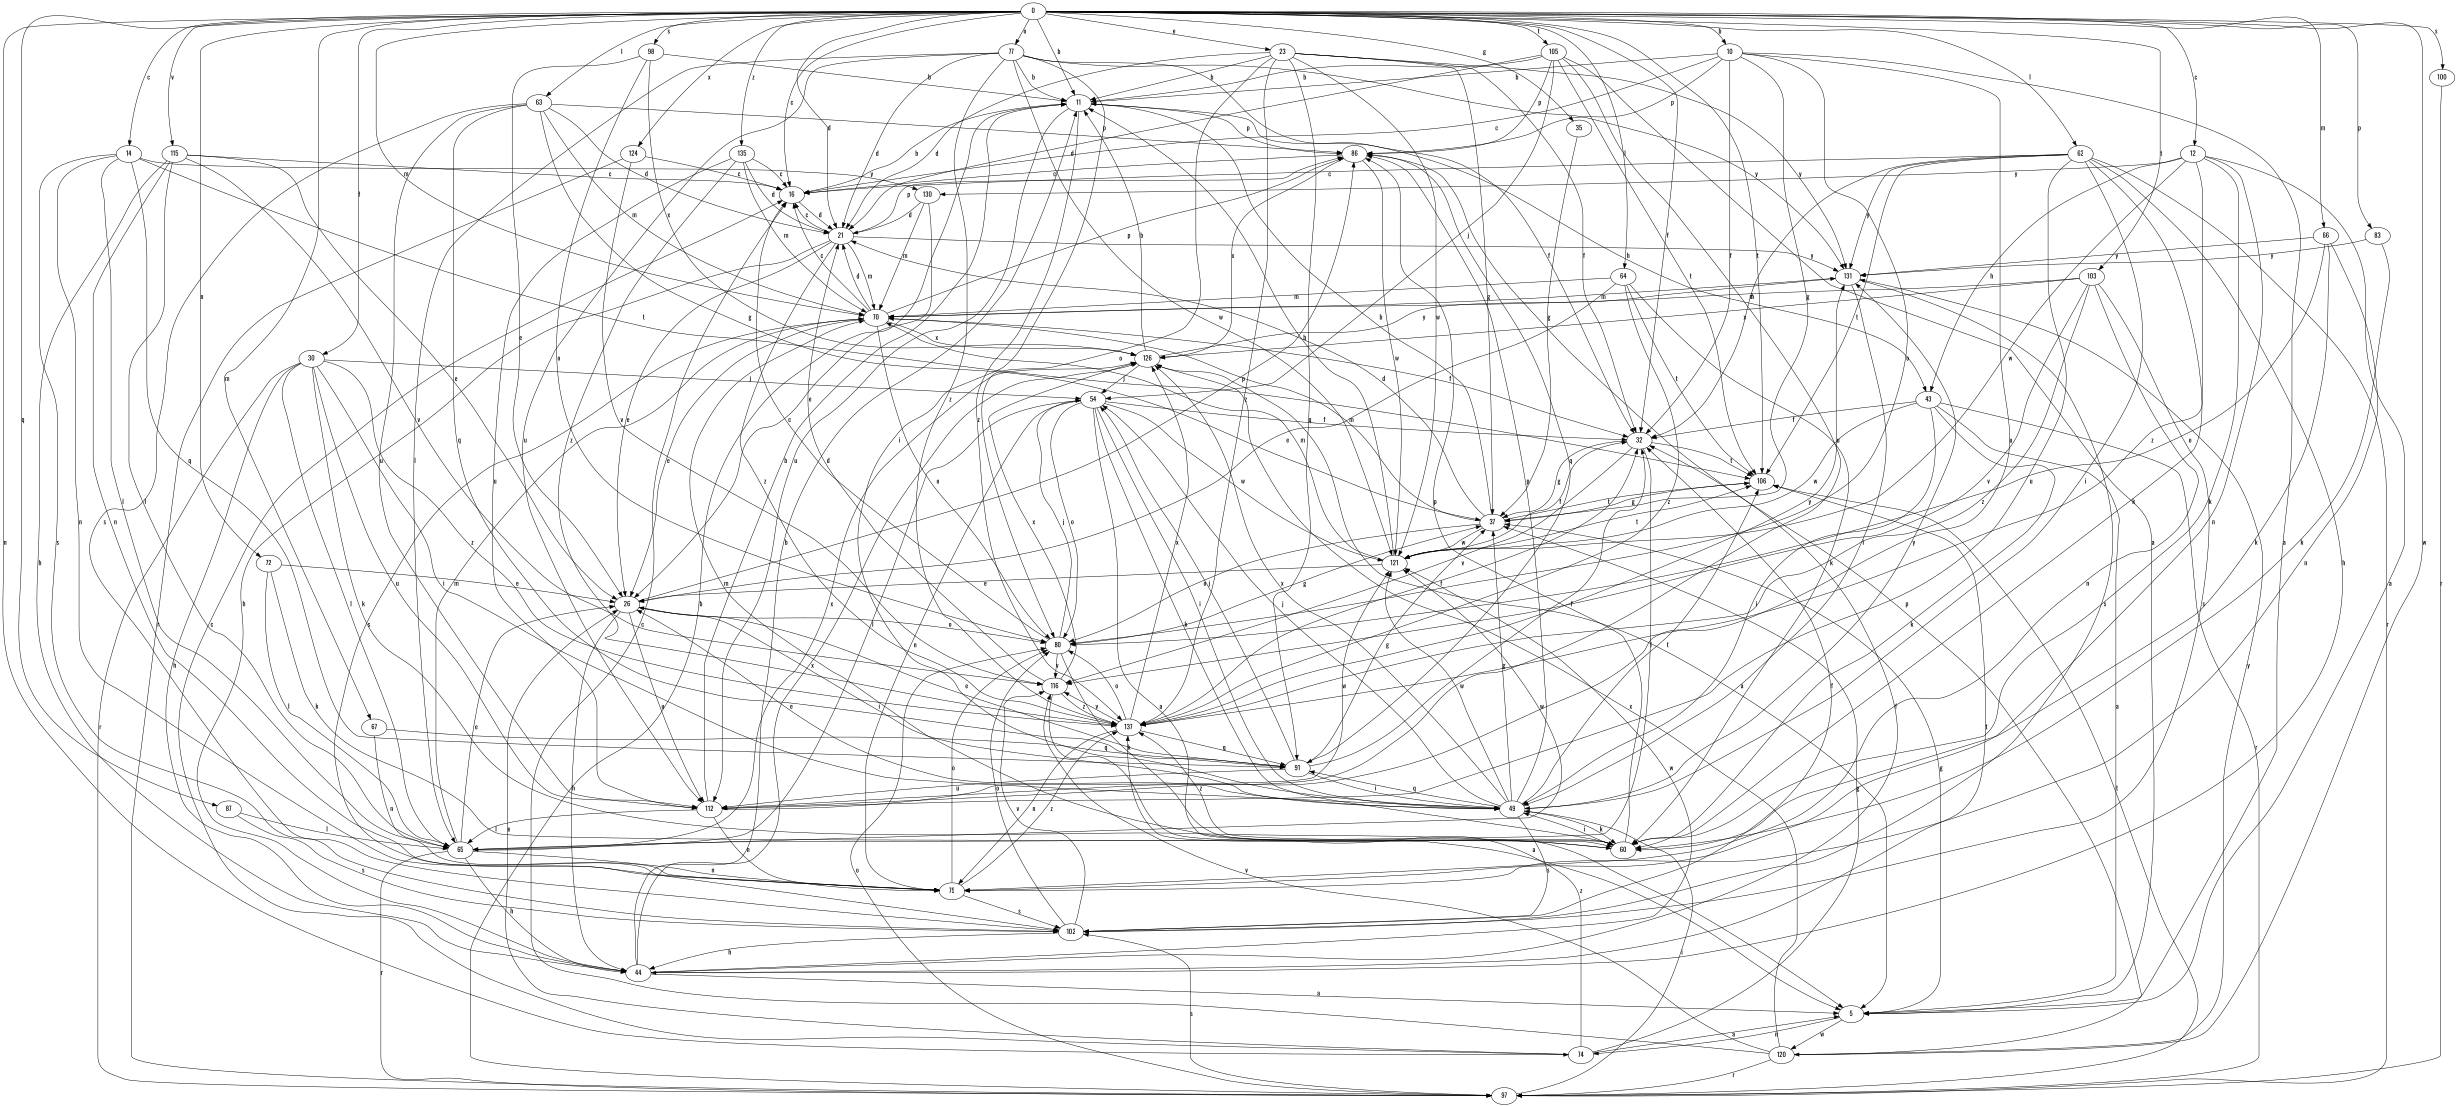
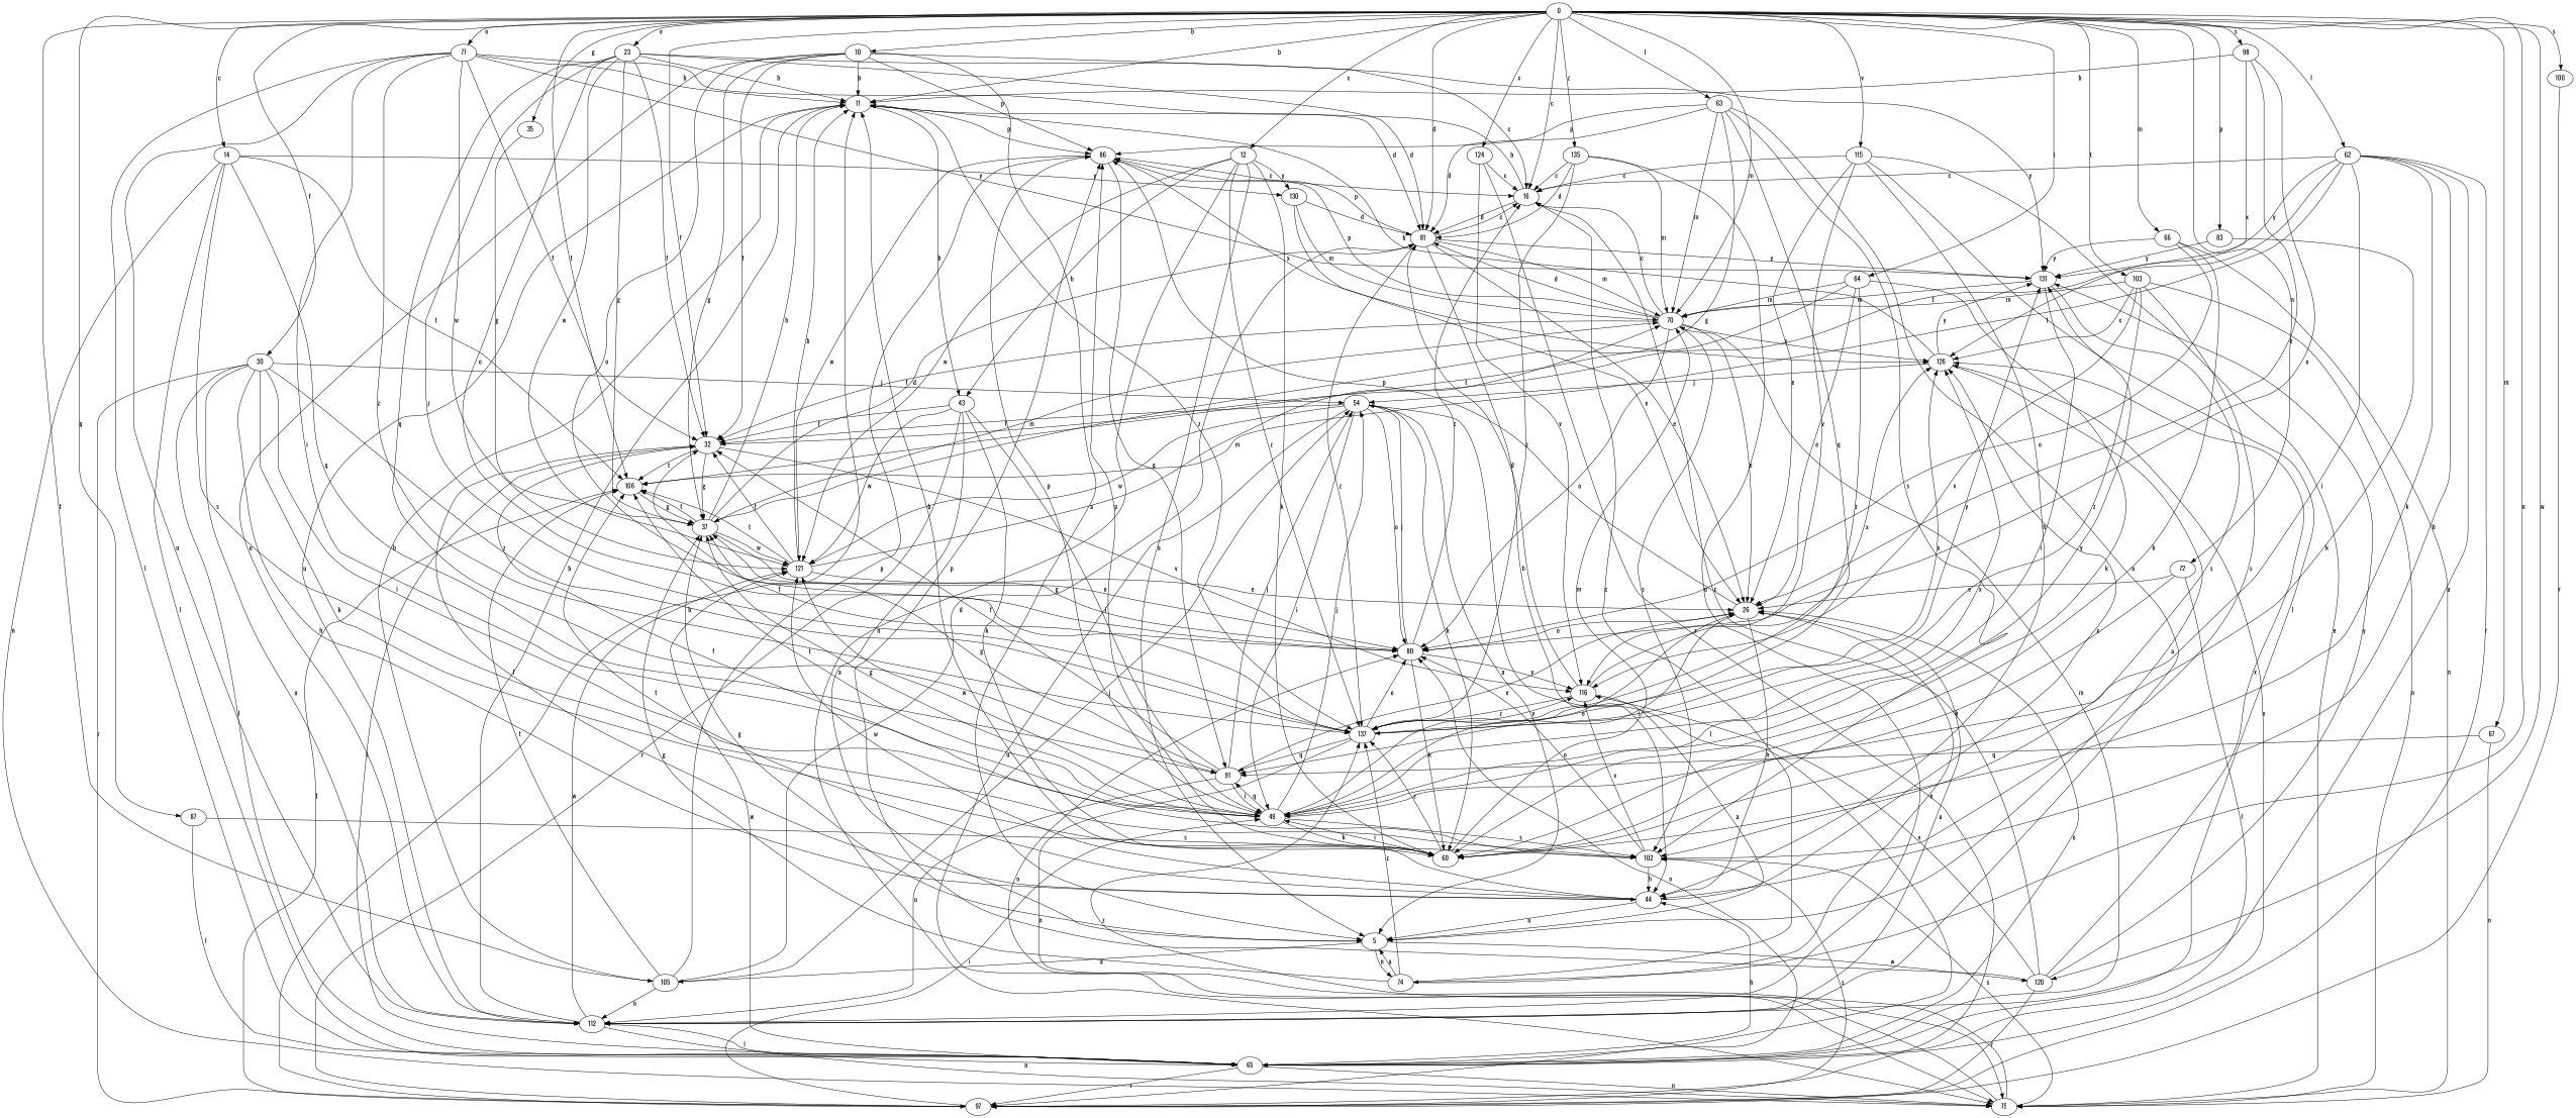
  strict digraph {
    fontname=Oswald
    node [fontname=Oswald]
    edge [fontname=Oswald]
    0
    10
    11
    12
    14
    16
-   21
+   21 [label=81]
    n8 [label=23]
    30
    32
    35
    62
    63
    64
    66
    67
    70
    72
    74
    77
    83
    87
    98
    100
    103
    105
    106
    115
    120
    124
    135
    5
    37
    80
    86
    112
    43
    137
    60
    75
    121
    130
    65
    91
    102
    26
    44
    131
    49
    54
    97
    116
    126
    0 -> 10 [label=b]
    0 -> 11 [label=b]
    0 -> 12 [label=c]
    0 -> 14 [label=c]
    0 -> 16 [label=c]
    0 -> 21 [label=d]
    0 -> n8 [label=e]
    0 -> 30 [label=f]
    0 -> 32 [label=f]
    0 -> 35 [label=g]
    0 -> 62 [label=l]
    0 -> 63 [label=l]
    0 -> 64 [label=l]
    0 -> 66 [label=m]
    0 -> 67 [label=m]
    0 -> 70 [label=m]
    0 -> 72 [label=n]
    0 -> 74 [label=n]
    0 -> 77 [label=o]
    0 -> 83 [label=p]
    0 -> 87 [label=q]
    0 -> 98 [label=s]
    0 -> 100 [label=s]
    0 -> 103 [label=t]
    0 -> 105 [label=t]
    0 -> 106 [label=t]
    0 -> 115 [label=v]
    0 -> 120 [label=w]
    0 -> 124 [label=x]
    0 -> 135 [label=z]
    10 -> 11 [label=b]
    10 -> 16 [label=c]
    10 -> 32 [label=f]
    10 -> 5 [label=a]
    10 -> 37 [label=g]
    10 -> 80 [label=o]
    10 -> 86 [label=p]
    10 -> 112 [label=u]
    11 -> 86 [label=p]
    11 -> 112 [label=u]
    11 -> 43 [label=h]
    11 -> 137 [label=z]
    12 -> 5 [label=a]
    12 -> 43 [label=h]
    12 -> 137 [label=z]
    12 -> 60 [label=k]
    12 -> 75 [label=n]
    12 -> 121 [label=w]
    12 -> 130 [label=y]
    14 -> 106 [label=t]
    14 -> 75 [label=n]
    14 -> 130 [label=y]
    14 -> 65 [label=l]
    14 -> 91 [label=q]
    14 -> 102 [label=s]
    16 -> 11 [label=b]
    16 -> 21 [label=d]
    21 -> 16 [label=c]
    21 -> 70 [label=m]
    21 -> 86 [label=p]
    21 -> 137 [label=z]
    21 -> 26 [label=e]
    21 -> 44 [label=h]
    21 -> 131 [label=y]
    n8 -> 11 [label=b]
    n8 -> 21 [label=d]
    n8 -> 32 [label=f]
    n8 -> 37 [label=g]
    n8 -> 80 [label=o]
    n8 -> 137 [label=z]
    n8 -> 121 [label=w]
    n8 -> 91 [label=q]
    n8 -> 131 [label=y]
    30 -> 112 [label=u]
    30 -> 137 [label=z]
    30 -> 60 [label=k]
    30 -> 65 [label=l]
    30 -> 44 [label=h]
    30 -> 49 [label=i]
    30 -> 54 [label=j]
    30 -> 97 [label=r]
    32 -> 106 [label=t]
    32 -> 37 [label=g]
    32 -> 65 [label=l]
    32 -> 116 [label=v]
    35 -> 37 [label=g]
    62 -> 16 [label=c]
    62 -> 32 [label=f]
    62 -> 106 [label=t]
    62 -> 112 [label=u]
    62 -> 60 [label=k]
    62 -> 44 [label=h]
    62 -> 131 [label=y]
    62 -> 49 [label=i]
    62 -> 97 [label=r]
    63 -> 21 [label=d]
    63 -> 70 [label=m]
    63 -> 37 [label=g]
    63 -> 86 [label=p]
    63 -> 112 [label=u]
    63 -> 91 [label=q]
    63 -> 102 [label=s]
    64 -> 70 [label=m]
    64 -> 106 [label=t]
    64 -> 137 [label=z]
    64 -> 60 [label=k]
    64 -> 26 [label=e]
    66 -> 80 [label=o]
    66 -> 60 [label=k]
    66 -> 75 [label=n]
    66 -> 131 [label=y]
    67 -> 75 [label=n]
    67 -> 91 [label=q]
    70 -> 16 [label=c]
    70 -> 21 [label=d]
    70 -> 32 [label=f]
    70 -> 80 [label=o]
    70 -> 86 [label=p]
    70 -> 102 [label=s]
    70 -> 26 [label=e]
    70 -> 126 [label=x]
    72 -> 60 [label=k]
    72 -> 65 [label=l]
    72 -> 26 [label=e]
    74 -> 16 [label=c]
    74 -> 5 [label=a]
    74 -> 37 [label=g]
    74 -> 137 [label=z]
    74 -> 26 [label=e]
    77 -> 11 [label=b]
    77 -> 21 [label=d]
    77 -> 32 [label=f]
    77 -> 112 [label=u]
    77 -> 137 [label=z]
    77 -> 121 [label=w]
    77 -> 65 [label=l]
    77 -> 131 [label=y]
    77 -> 49 [label=i]
    83 -> 60 [label=k]
    83 -> 131 [label=y]
    87 -> 65 [label=l]
    87 -> 102 [label=s]
    98 -> 11 [label=b]
    98 -> 80 [label=o]
    98 -> 26 [label=e]
    98 -> 126 [label=x]
    100 -> 97 [label=r]
    103 -> 70 [label=m]
    103 -> 137 [label=z]
    103 -> 75 [label=n]
    103 -> 102 [label=s]
    103 -> 116 [label=v]
    103 -> 126 [label=x]
    105 -> 11 [label=b]
    105 -> 21 [label=d]
    105 -> 106 [label=t]
-   105 -> 5 [label=a]
+   5 -> 105 [label=a]
    105 -> 86 [label=p]
    105 -> 112 [label=u]
    105 -> 54 [label=j]
    106 -> 37 [label=g]
    115 -> 16 [label=c]
    115 -> 75 [label=n]
    115 -> 65 [label=l]
    115 -> 26 [label=e]
    115 -> 44 [label=h]
    115 -> 116 [label=v]
    120 -> 16 [label=c]
    120 -> 86 [label=p]
    120 -> 131 [label=y]
    120 -> 97 [label=r]
    120 -> 116 [label=v]
    120 -> 126 [label=x]
    124 -> 16 [label=c]
    124 -> 97 [label=r]
    124 -> 116 [label=v]
    135 -> 16 [label=c]
    135 -> 21 [label=d]
    135 -> 70 [label=m]
    135 -> 112 [label=u]
    135 -> 137 [label=z]
    5 -> 74 [label=n]
    5 -> 120 [label=w]
    5 -> 37 [label=g]
    37 -> 11 [label=b]
    37 -> 21 [label=d]
    37 -> 70 [label=m]
    37 -> 106 [label=t]
    37 -> 80 [label=o]
    37 -> 121 [label=w]
    80 -> 16 [label=c]
    80 -> 37 [label=g]
    80 -> 60 [label=k]
    80 -> 54 [label=j]
    80 -> 116 [label=v]
    86 -> 16 [label=c]
    86 -> 121 [label=w]
    86 -> 91 [label=q]
    86 -> 126 [label=x]
    112 -> 11 [label=b]
    112 -> 75 [label=n]
    112 -> 121 [label=w]
    112 -> 65 [label=l]
    43 -> 32 [label=f]
    43 -> 5 [label=a]
    43 -> 60 [label=k]
    43 -> 121 [label=w]
    43 -> 49 [label=i]
    43 -> 97 [label=r]
    137 -> 32 [label=f]
    137 -> 80 [label=o]
    137 -> 75 [label=n]
    137 -> 91 [label=q]
    137 -> 131 [label=y]
    137 -> 116 [label=v]
    137 -> 126 [label=x]
    60 -> 70 [label=m]
    60 -> 86 [label=p]
    60 -> 137 [label=z]
    60 -> 49 [label=i]
    75 -> 80 [label=o]
    75 -> 137 [label=z]
    75 -> 102 [label=s]
    121 -> 11 [label=b]
    121 -> 32 [label=f]
    121 -> 70 [label=m]
    121 -> 106 [label=t]
    121 -> 26 [label=e]
    130 -> 21 [label=d]
    130 -> 70 [label=m]
    130 -> 26 [label=e]
    65 -> 70 [label=m]
    65 -> 75 [label=n]
    65 -> 121 [label=w]
    65 -> 26 [label=e]
    65 -> 44 [label=h]
    65 -> 97 [label=r]
    65 -> 126 [label=x]
    91 -> 32 [label=f]
    91 -> 37 [label=g]
    91 -> 112 [label=u]
    91 -> 26 [label=e]
    91 -> 49 [label=i]
    91 -> 54 [label=j]
    102 -> 32 [label=f]
    102 -> 80 [label=o]
    102 -> 44 [label=h]
    102 -> 116 [label=v]
    26 -> 80 [label=o]
    26 -> 86 [label=p]
    26 -> 112 [label=u]
    26 -> 44 [label=h]
    26 -> 49 [label=i]
    44 -> 11 [label=b]
    44 -> 32 [label=f]
    44 -> 106 [label=t]
    44 -> 5 [label=a]
    44 -> 121 [label=w]
    44 -> 126 [label=x]
    131 -> 70 [label=m]
    131 -> 102 [label=s]
    131 -> 49 [label=i]
    49 -> 106 [label=t]
    49 -> 37 [label=g]
    49 -> 86 [label=p]
    49 -> 60 [label=k]
    49 -> 121 [label=w]
    49 -> 91 [label=q]
    49 -> 102 [label=s]
    49 -> 26 [label=e]
    49 -> 131 [label=y]
    49 -> 54 [label=j]
    49 -> 126 [label=x]
    54 -> 32 [label=f]
    54 -> 5 [label=a]
    54 -> 80 [label=o]
    54 -> 60 [label=k]
    54 -> 75 [label=n]
    54 -> 121 [label=w]
    54 -> 65 [label=l]
    54 -> 49 [label=i]
    97 -> 11 [label=b]
    97 -> 106 [label=t]
    97 -> 80 [label=o]
    97 -> 102 [label=s]
    97 -> 49 [label=i]
    116 -> 21 [label=d]
    116 -> 5 [label=a]
    116 -> 137 [label=z]
    116 -> 126 [label=x]
    126 -> 11 [label=b]
    126 -> 5 [label=a]
    126 -> 131 [label=y]
    126 -> 54 [label=j]
  }
